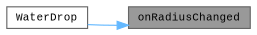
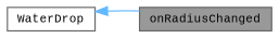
  digraph {
    rankdir=RL
    fontname="Liberation Mono"
    node [fontname="Liberation Mono" fontsize=10 shape=box style=filled]
    n1 [color=gray40 fillcolor=grey60 fontcolor=black height=0.2 label=onRadiusChanged width=0.4]
    n2 [color=grey40 fillcolor=white height=0.2 label=WaterDrop width=0.4]
-   n1 -> n2 [color=steelblue1 dir=back fontname="Liberation Mono" fontsize=10 labelfontname=Helvetica labelfontsize=10 style=solid]
+   n2 -> n1 [color=steelblue1 dir=back fontname="Liberation Mono" fontsize=10 labelfontname=Helvetica labelfontsize=10 style=solid]
  }
